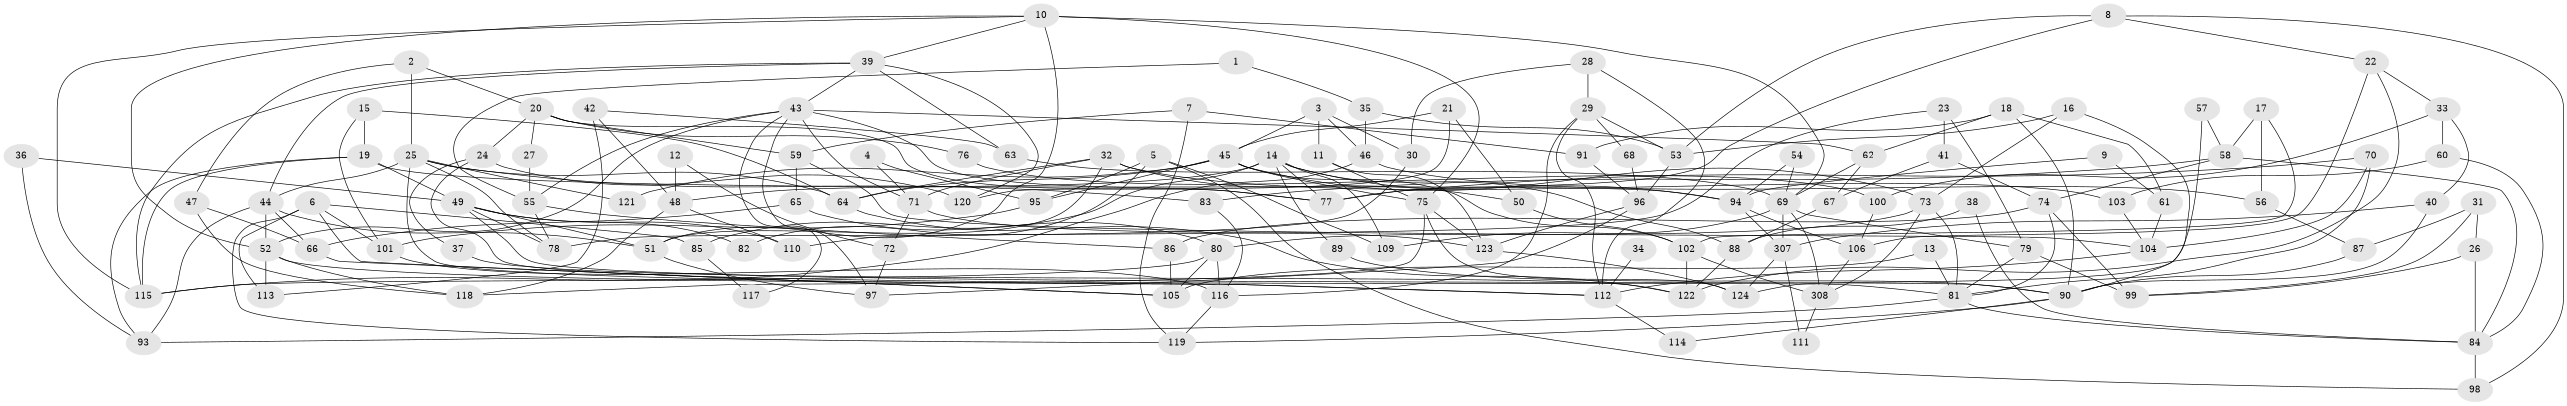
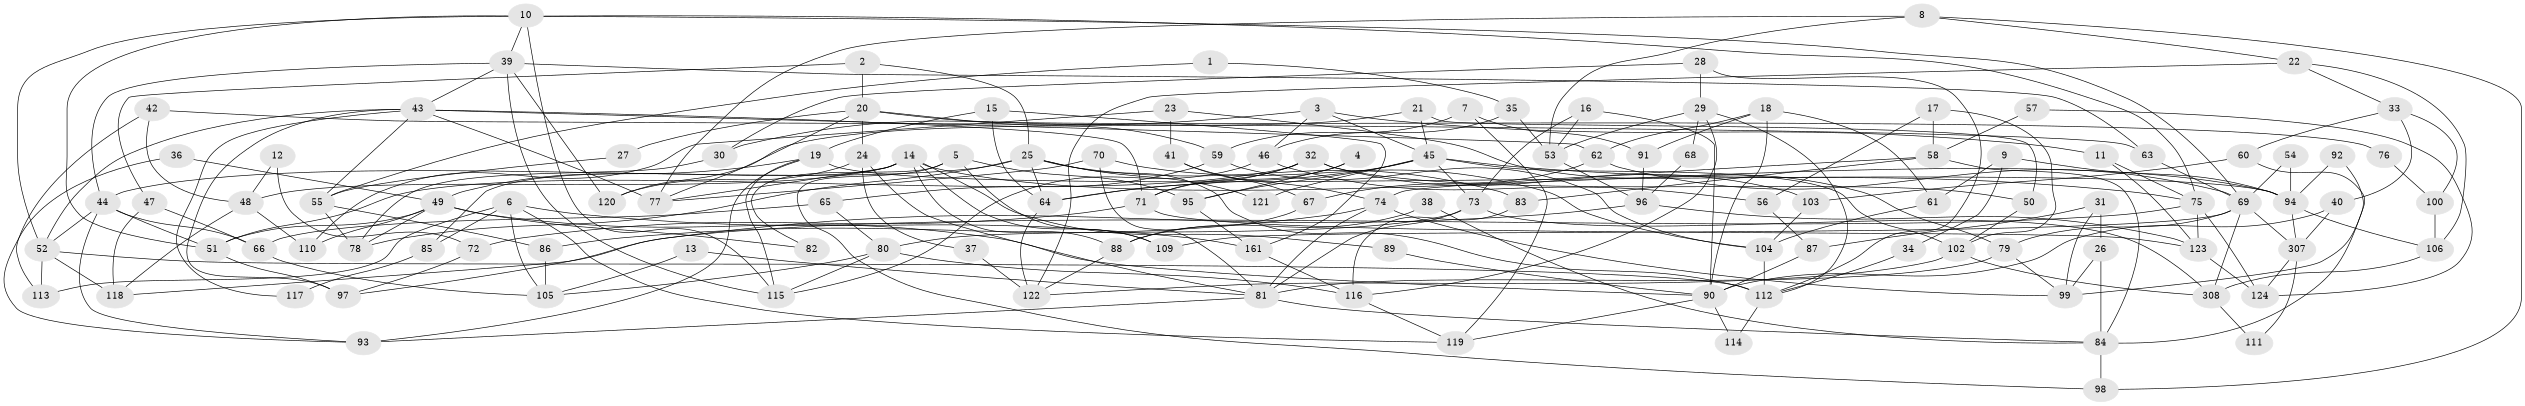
  graph {
    node [color=gray90 style=filled]
    1
    35
    55
    46
    53
    78
    86
    2
    20
    25
    47
    59
    77
    24
    27
    76
    64
    44
    83
    112
    121
    66
    118
    3
    11
    30
    45
    75
    123
    95
    73
    102
    115
    56
    4
    71
    72
-   101
+   101 [label=161]
    5
    82
    98
    109
    6
    85
    105
    113
    119
    117
    116
    7
    91
    65
    104
    96
    8
    22
    33
    106
    122
    9
    34
    61
    94
    n64 [label=307]
    10
    39
    51
    52
    69
    120
    43
    63
    97
    79
    n75 [label=308]
    124
    12
    48
    110
    13
    81
    93
    84
    14
    88
    89
    90
    15
    19
    49
    16
    80
    114
    17
    58
    87
    74
    18
    62
    67
    37
    100
    21
    50
    40
    60
    23
    41
    99
    26
    28
    29
    68
    31
    32
    103
    36
    38
    111
    42
    54
    57
    70
+   92
    1 -- 35
    1 -- 55
    35 -- 46
    35 -- 53
    55 -- 78
    55 -- 86
    46 -- 115
    46 -- 56
    53 -- 96
    86 -- 105
    2 -- 20
    2 -- 25
    2 -- 47
    20 -- 59
    20 -- 77
    20 -- 24
    20 -- 27
    20 -- 76
    25 -- 78
    25 -- 64
    25 -- 44
    25 -- 83
    25 -- 112
    25 -- 121
    47 -- 66
    47 -- 118
    59 -- 65
    59 -- 104
    24 -- 120
    24 -- 81
    24 -- 37
    27 -- 55
    76 -- 100
    64 -- 122
    44 -- 66
    44 -- 51
    44 -- 52
    44 -- 93
    83 -- 116
    112 -- 114
    66 -- 105
    3 -- 46
    3 -- 11
    3 -- 30
    3 -- 45
    11 -- 75
    11 -- 123
    30 -- 78
    45 -- 64
    45 -- 121
    45 -- 75
    45 -- 95
    45 -- 73
    45 -- 102
    75 -- 118
    75 -- 123
    75 -- 124
    123 -- 124
    95 -- 101
    73 -- n75
    73 -- 81
    73 -- 80
    102 -- 122
    102 -- n75
    56 -- 87
    4 -- 95
    4 -- 71
    71 -- 123
    71 -- 72
    72 -- 97
    101 -- 116
    5 -- 95
    5 -- 82
    5 -- 98
    5 -- 109
    6 -- 101
    6 -- 85
    6 -- 105
    6 -- 113
    6 -- 119
    85 -- 117
    116 -- 119
    7 -- 59
    7 -- 119
    7 -- 91
    91 -- 96
    65 -- 66
    65 -- 80
    104 -- 112
    96 -- 123
    96 -- 97
    8 -- 53
    8 -- 77
    8 -- 98
    8 -- 22
    22 -- 33
    22 -- 106
    22 -- 122
    33 -- 100
    33 -- 40
    33 -- 60
    106 -- n75
+   9 -- 34
    9 -- 61
    9 -- 94
    34 -- 112
    61 -- 104
    94 -- 106
    94 -- n64
    n64 -- 124
    n64 -- 111
    10 -- 75
    10 -- 115
    10 -- 39
    10 -- 51
    10 -- 52
    10 -- 69
    39 -- 44
    39 -- 115
    39 -- 120
    39 -- 43
    39 -- 63
    51 -- 97
    52 -- 112
    52 -- 118
    52 -- 113
    69 -- 109
    69 -- n64
    69 -- 79
    69 -- n75
    43 -- 55
    43 -- 77
    43 -- 71
    43 -- 117
    43 -- 52
    43 -- 97
    43 -- 62
    63 -- 69
    79 -- 81
    79 -- 99
    n75 -- 111
    12 -- 72
    12 -- 48
    48 -- 118
    48 -- 110
    13 -- 105
    13 -- 81
    81 -- 93
    81 -- 84
    84 -- 98
    14 -- 77
    14 -- 109
    14 -- 85
    14 -- 94
    14 -- 48
    14 -- 88
    14 -- 89
    88 -- 122
    89 -- 90
    90 -- 119
    90 -- 114
    15 -- 64
    15 -- 101
    15 -- 19
    19 -- 115
    19 -- 94
    19 -- 93
    19 -- 49
    49 -- 78
    49 -- 82
    49 -- 51
    49 -- 110
    49 -- 90
    16 -- 53
    16 -- 73
    16 -- 90
    80 -- 115
    80 -- 105
    80 -- 116
    17 -- 102
    17 -- 56
    17 -- 58
    58 -- 83
    58 -- 84
    58 -- 74
    87 -- 90
    74 -- 86
    74 -- 81
    74 -- 99
    18 -- 91
    18 -- 61
    18 -- 90
    18 -- 62
    62 -- 69
    62 -- 67
    67 -- 88
    37 -- 122
    100 -- 106
    21 -- 45
    21 -- 120
    21 -- 50
    50 -- 102
    40 -- n64
    40 -- 90
    60 -- 84
    60 -- 103
    23 -- 79
    23 -- 110
    23 -- 41
    41 -- 74
    41 -- 67
    26 -- 84
    26 -- 99
    28 -- 112
    28 -- 30
    28 -- 29
    29 -- 53
    29 -- 112
    29 -- 116
    29 -- 68
    68 -- 96
    31 -- 87
    31 -- 99
    31 -- 26
    32 -- 64
    32 -- 71
    32 -- 51
    32 -- 50
    32 -- 103
    103 -- 104
    36 -- 93
    36 -- 49
    38 -- 84
    38 -- 88
    42 -- 113
    42 -- 63
    42 -- 48
    54 -- 94
    54 -- 69
    57 -- 124
    57 -- 58
    70 -- 77
    70 -- 104
    70 -- 81
+   92 -- 94
+   92 -- 99
  }
